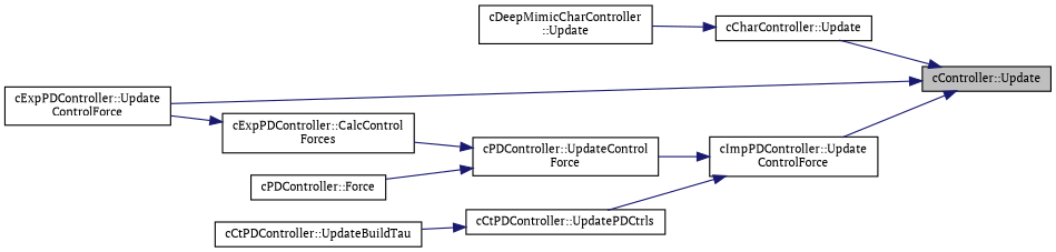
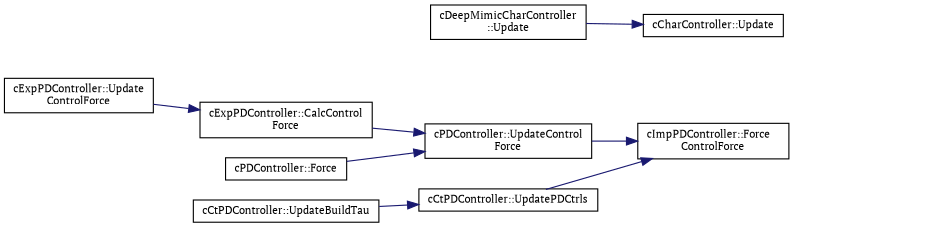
  digraph {
    fontname="PT Serif"
    rankdir=RL
    node [color=black fillcolor=white fontname="PT Serif" fontsize=10 shape=record style=filled]
    edge [color=midnightblue dir=back fontname="PT Serif" fontsize=10 labelfontname=Helvetica labelfontsize=10 style=solid]
-   n1 [fillcolor=grey75 fontcolor=black height=0.2 label="cController::Update" width=0.4]
    n2 [height=0.2 label="cCharController::Update" width=0.4]
    n3 [height=0.2 label="cExpPDController::Update\lControlForce" width=0.4]
-   n4 [height=0.2 label="cImpPDController::Update\lControlForce" width=0.4]
+   n4 [height=0.2 label="cImpPDController::Force\lControlForce" width=0.4]
    n5 [height=0.2 label="cDeepMimicCharController\l::Update" width=0.4]
    n6 [height=0.2 label="cPDController::UpdateControl\lForce" width=0.4]
    n7 [height=0.2 label="cCtPDController::UpdatePDCtrls" width=0.4]
-   n8 [height=0.2 label="cExpPDController::CalcControl\lForces" width=0.4]
+   n8 [height=0.2 label="cExpPDController::CalcControl\lForce" width=0.4]
    n9 [height=0.2 label="cPDController::Force" width=0.4]
    n10 [height=0.2 label="cCtPDController::UpdateBuildTau" width=0.4]
-   n1 -> n2
-   n1 -> n3
-   n1 -> n4
    n2 -> n5
    n4 -> n6
    n4 -> n7
    n6 -> n8
    n6 -> n9
    n7 -> n10
    n8 -> n3
  }
